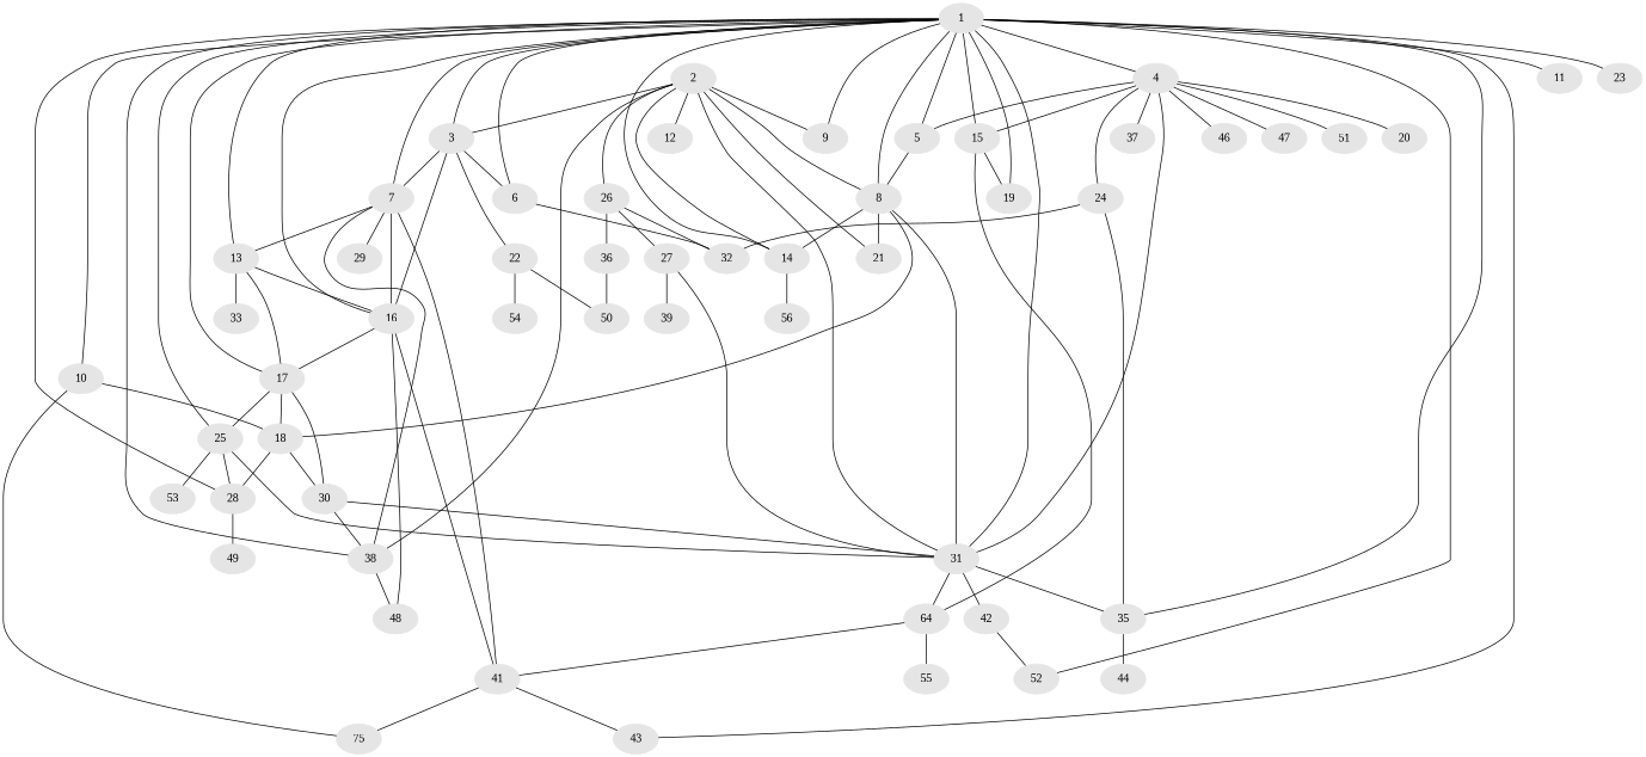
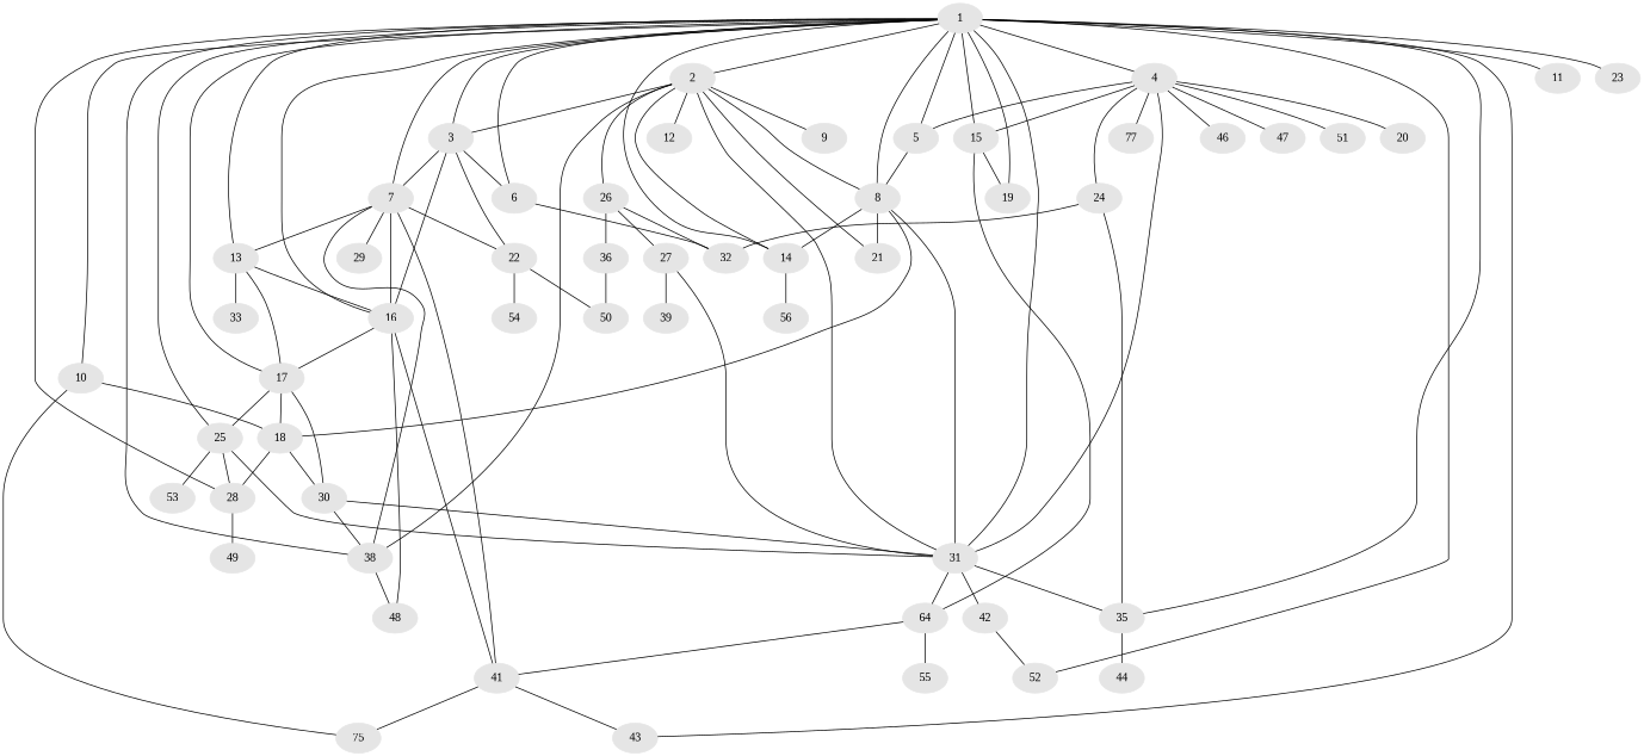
  graph {
    fontname="Liberation Serif"
    node [color=gray90 fontname="Liberation Serif" style=filled]
    edge [fontname="Liberation Serif" weight=1.0]
    1
    2
    3
    4
    5
    6
    7
    8
    10
    11
    13
    14
    15
    16
    17
    19
    23
    25
    28
    31
    35
    38
    43
    52
    9
    12
    21
    26
    22
    20
    24
-   37
+   37 [label=77]
    46
    47
    51
    32
    29
    41
    18
    n40 [label=75]
    33
    56
    n43 [label=64]
    48
    30
    53
    49
    42
    44
    27
    36
    50
    54
    55
    39
-   1 -- 9
+   1 -- 2
    1 -- 3
    1 -- 4
    1 -- 5
    1 -- 6
    1 -- 7
    1 -- 8
    1 -- 10
    1 -- 11 [weight=7.0]
    1 -- 13
    1 -- 14
    1 -- 15
    1 -- 16
    1 -- 17
    1 -- 19
    1 -- 23
    1 -- 25
    1 -- 28
    1 -- 31
    1 -- 35
    1 -- 38
    1 -- 43
    1 -- 52
    2 -- 3
    2 -- 8
    2 -- 14
    2 -- 31
    2 -- 38
    2 -- 9
    2 -- 12
    2 -- 21
    2 -- 26
    3 -- 6
    3 -- 7 [weight=2.0]
    3 -- 16
    3 -- 22
    4 -- 5
    4 -- 15
    4 -- 31
    4 -- 20
    4 -- 24
    4 -- 37
    4 -- 46
    4 -- 47
    4 -- 51
    5 -- 8
    6 -- 32
    7 -- 13
    7 -- 16 [weight=5.0]
    7 -- 38
+   7 -- 22
    7 -- 29
    7 -- 41
    8 -- 14
    8 -- 31
    8 -- 21
    8 -- 18
    10 -- 18
    10 -- n40
    13 -- 16
    13 -- 17
    13 -- 33
    14 -- 56
    15 -- 19
    15 -- n43
    16 -- 17 [weight=2.0]
    16 -- 41
    16 -- 48
    17 -- 25
    17 -- 18
    17 -- 30
    25 -- 28
    25 -- 31
    25 -- 53
    28 -- 49
    31 -- 35
    31 -- n43
    31 -- 42 [weight=2.0]
    35 -- 44
    38 -- 48
    26 -- 32
    26 -- 27
    26 -- 36
    22 -- 50
    22 -- 54
    24 -- 35
    24 -- 32
    41 -- 43
    41 -- n40
    18 -- 28
    18 -- 30
    n43 -- 41
    n43 -- 55
    30 -- 31
    30 -- 38
    42 -- 52
    27 -- 31
    27 -- 39
    36 -- 50
  }
